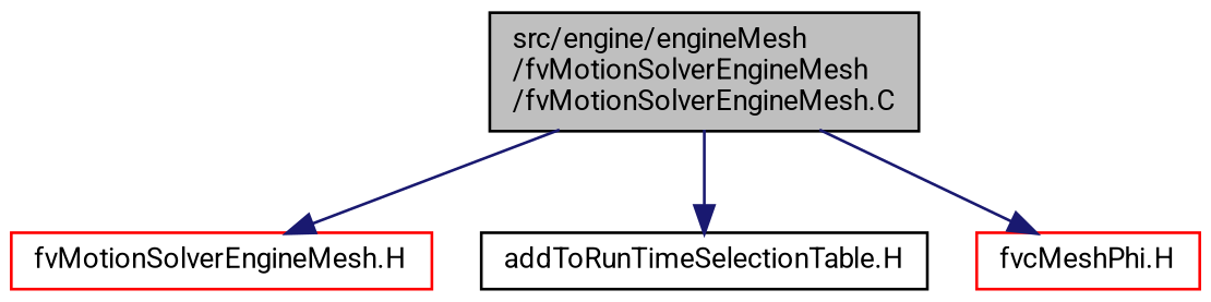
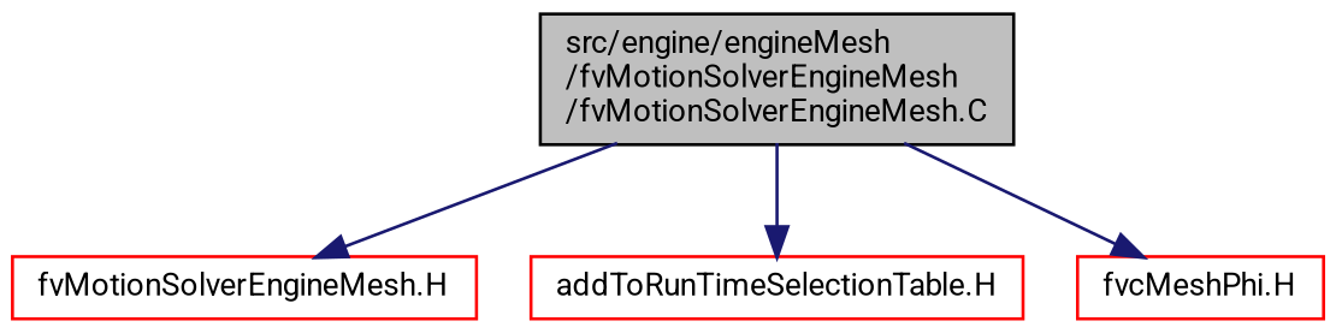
  digraph {
    fontname=Roboto
    node [color=black fontname=Roboto fontsize=10 shape=record]
    edge [color=midnightblue fontname=Roboto fontsize=10 labelfontname=FreeSans labelfontsize=10 style=solid]
    n1 [fillcolor=grey75 fontcolor=black height=0.2 label="src/engine/engineMesh\l/fvMotionSolverEngineMesh\l/fvMotionSolverEngineMesh.C" style=filled width=0.4]
    n2 [color=red height=0.2 label="fvMotionSolverEngineMesh.H" width=0.4]
-   n3 [height=0.2 label="addToRunTimeSelectionTable.H" width=0.4]
+   n3 [color=red height=0.2 label="addToRunTimeSelectionTable.H" width=0.4]
    n4 [color=red height=0.2 label="fvcMeshPhi.H" width=0.4]
    n1 -> n2
    n1 -> n3
    n1 -> n4
  }
